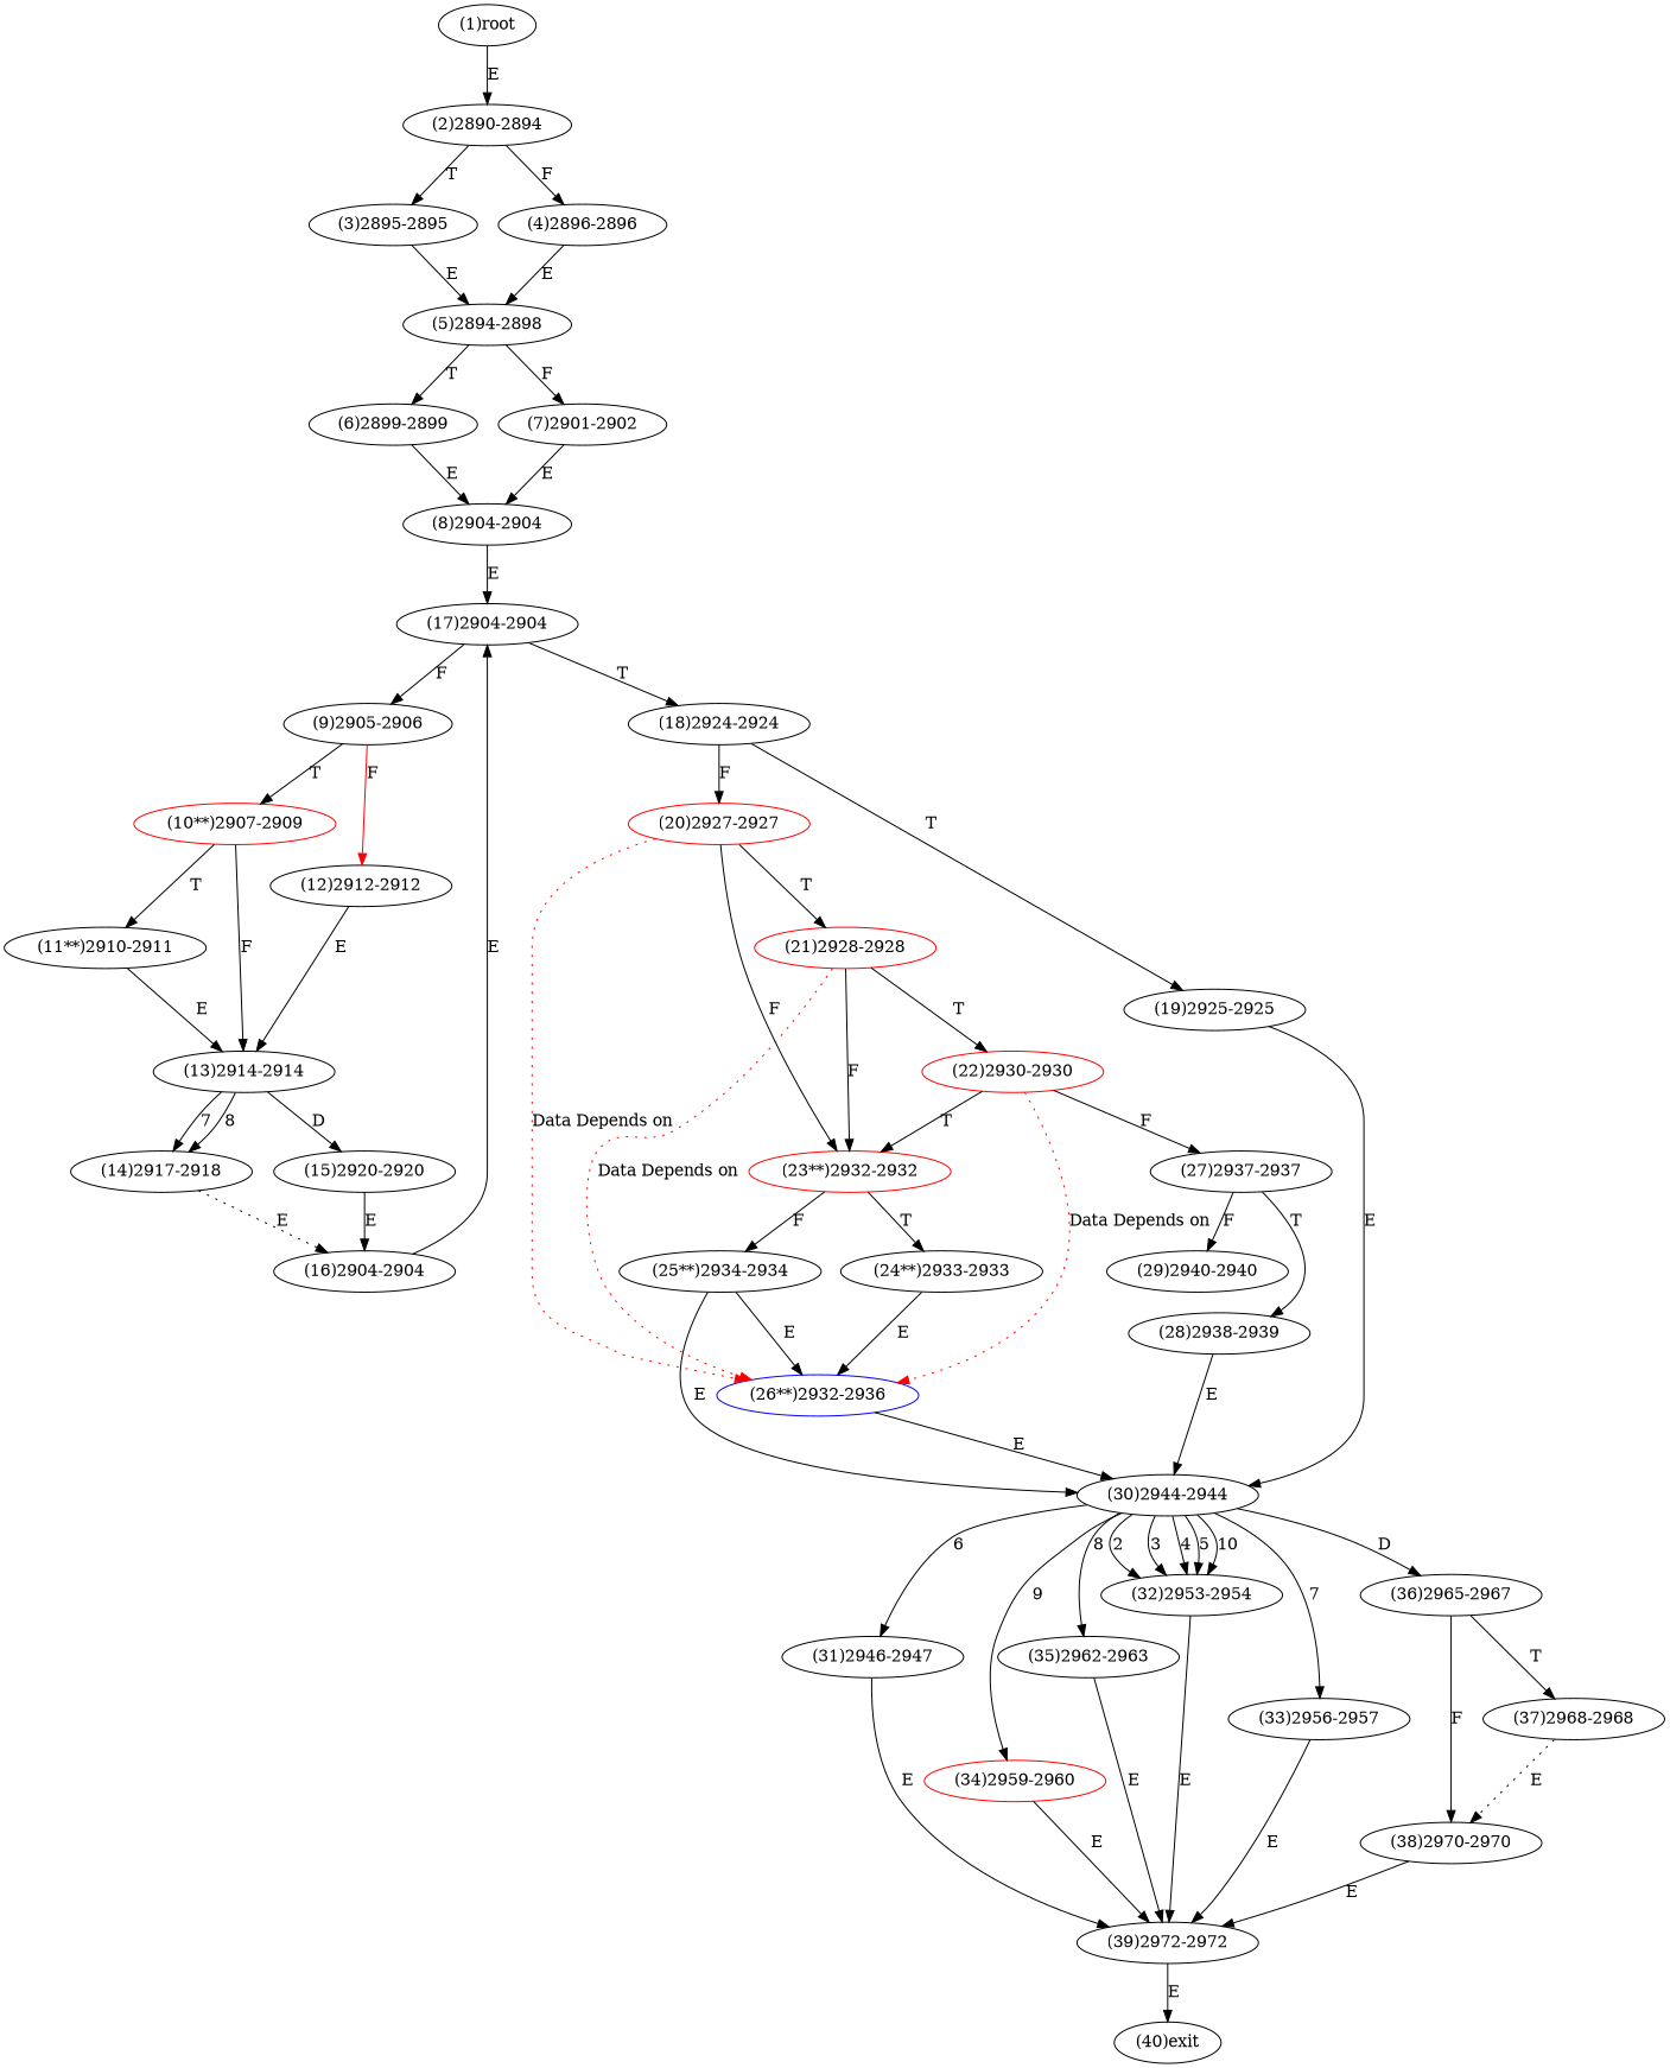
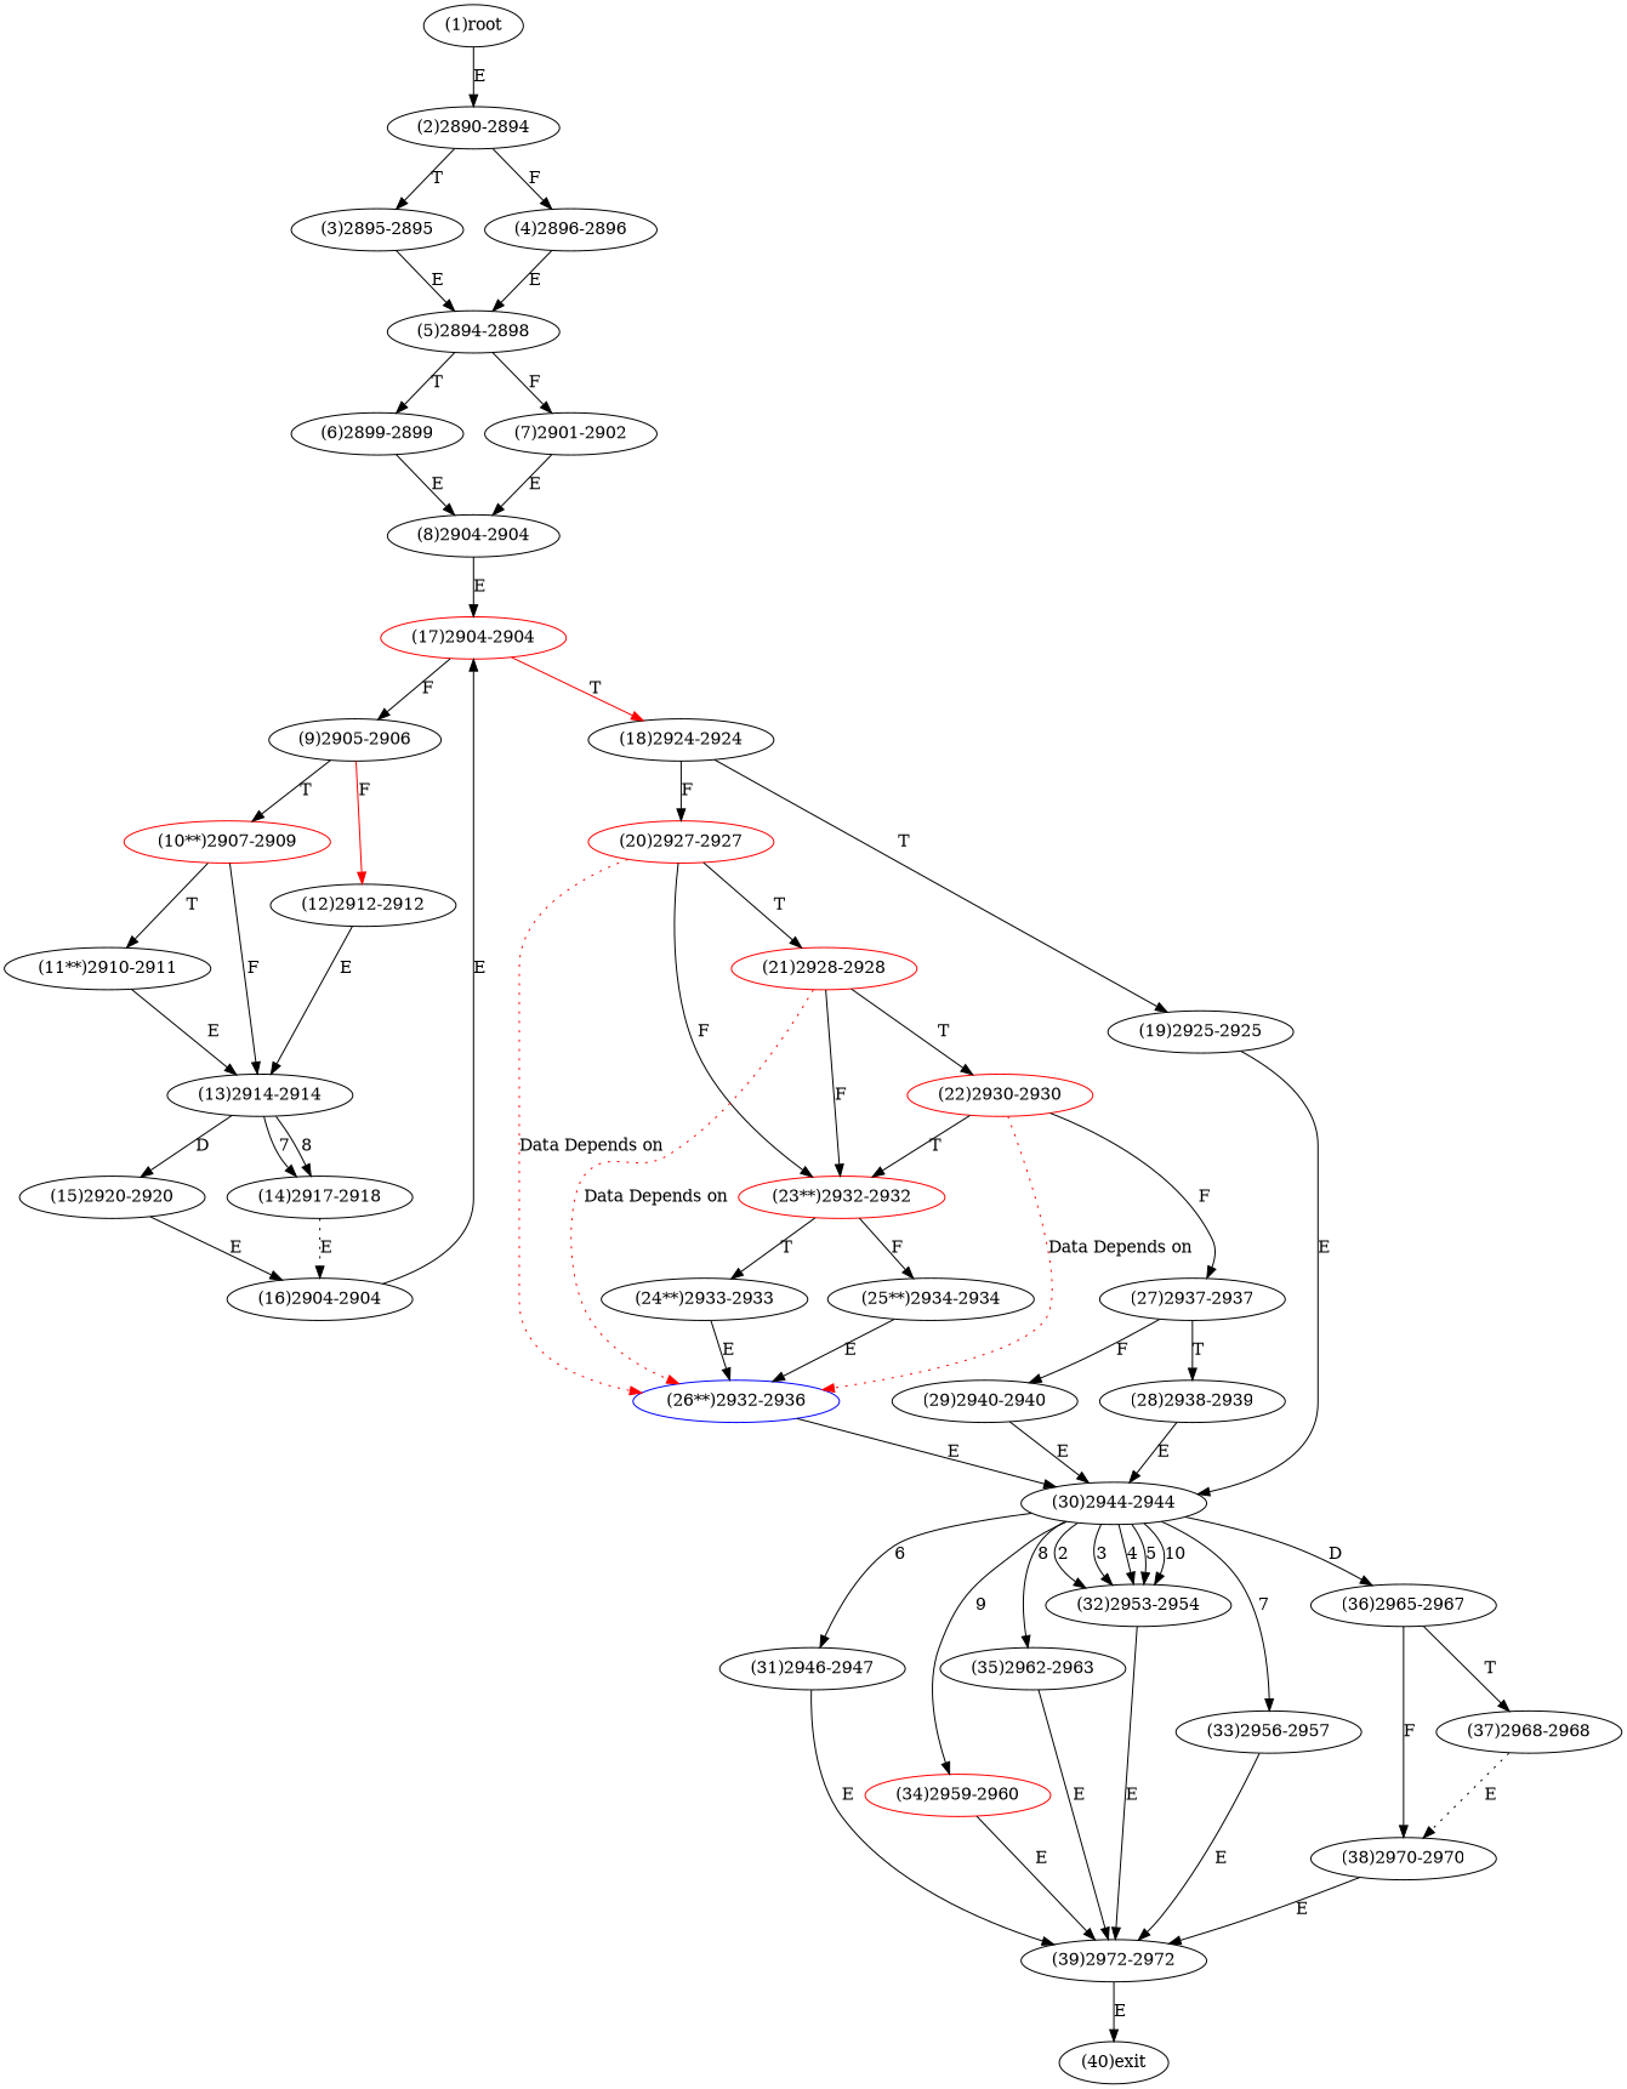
  digraph {
    fontname="DejaVu Serif"
    node [fontname="DejaVu Serif"]
    edge [fontname="DejaVu Serif"]
    n1 [label="(1)root"]
    n2 [label="(2)2890-2894"]
    n3 [label="(3)2895-2895"]
    n4 [label="(4)2896-2896"]
    n5 [label="(5)2894-2898"]
    n6 [label="(6)2899-2899"]
    n7 [label="(7)2901-2902"]
    n8 [label="(8)2904-2904"]
-   n9 [label="(17)2904-2904"]
+   n9 [label="(17)2904-2904" color=red]
    n10 [label="(9)2905-2906"]
    n11 [label="(18)2924-2924"]
    n12 [color=red label="(10**)2907-2909"]
    n13 [label="(12)2912-2912"]
    n14 [label="(11**)2910-2911"]
    n15 [label="(13)2914-2914"]
    n16 [label="(14)2917-2918"]
    n17 [label="(15)2920-2920"]
    n18 [label="(16)2904-2904"]
    n19 [label="(19)2925-2925"]
    n20 [color=red label="(20)2927-2927"]
    n21 [label="(30)2944-2944"]
    n22 [label="(31)2946-2947"]
    n23 [color=red label="(34)2959-2960"]
    n24 [label="(35)2962-2963"]
    n25 [label="(32)2953-2954"]
    n26 [label="(33)2956-2957"]
    n27 [label="(36)2965-2967"]
    n28 [color=red label="(21)2928-2928"]
    n29 [color=red label="(23**)2932-2932"]
    n30 [color=blue label="(26**)2932-2936"]
    n31 [color=red label="(22)2930-2930"]
    n32 [label="(25**)2934-2934"]
    n33 [label="(24**)2933-2933"]
    n34 [label="(27)2937-2937"]
    n35 [label="(29)2940-2940"]
    n36 [label="(28)2938-2939"]
    n37 [label="(39)2972-2972"]
    n38 [label="(40)exit"]
    n39 [label="(38)2970-2970"]
    n40 [label="(37)2968-2968"]
    n1 -> n2 [label=E]
    n2 -> n3 [label=T]
    n2 -> n4 [label=F]
    n3 -> n5 [label=E]
    n4 -> n5 [label=E]
    n5 -> n6 [label=T]
    n5 -> n7 [label=F]
    n6 -> n8 [label=E]
    n7 -> n8 [label=E]
    n8 -> n9 [label=E]
    n9 -> n10 [label=F]
-   n9 -> n11 [label=T]
+   n9 -> n11 [label=T color=red]
    n10 -> n12 [label=T]
    n10 -> n13 [color=red label=F]
    n11 -> n19 [label=T]
    n11 -> n20 [label=F]
    n12 -> n14 [label=T]
    n12 -> n15 [label=F]
    n13 -> n15 [label=E]
    n14 -> n15 [label=E]
    n15 -> n16 [label=7]
    n15 -> n16 [label=8]
    n15 -> n17 [label=D]
    n16 -> n18 [label=E style=dotted]
    n17 -> n18 [label=E]
    n18 -> n9 [label=E]
    n19 -> n21 [label=E]
    n20 -> n28 [label=T]
    n20 -> n29 [label=F]
    n20 -> n30 [color=red label="Data Depends on" style=dotted]
    n21 -> n22 [label=6]
    n21 -> n23 [label=9]
    n21 -> n24 [label=8]
    n21 -> n25 [label=2]
    n21 -> n25 [label=3]
    n21 -> n25 [label=4]
    n21 -> n25 [label=5]
    n21 -> n25 [label=10]
    n21 -> n26 [label=7]
    n21 -> n27 [label=D]
    n22 -> n37 [label=E]
    n23 -> n37 [label=E]
    n24 -> n37 [label=E]
    n25 -> n37 [label=E]
    n26 -> n37 [label=E]
    n27 -> n39 [label=F]
    n27 -> n40 [label=T]
    n28 -> n29 [label=F]
    n28 -> n30 [color=red label="Data Depends on" style=dotted]
    n28 -> n31 [label=T]
    n29 -> n32 [label=F]
    n29 -> n33 [label=T]
    n30 -> n21 [label=E]
    n31 -> n29 [label=T]
    n31 -> n30 [color=red label="Data Depends on" style=dotted]
    n31 -> n34 [label=F]
    n32 -> n30 [label=E]
    n33 -> n30 [label=E]
    n34 -> n35 [label=F]
    n34 -> n36 [label=T]
-   n32 -> n21 [label=E]
+   n35 -> n21 [label=E]
    n36 -> n21 [label=E]
    n37 -> n38 [label=E]
    n39 -> n37 [label=E]
    n40 -> n39 [label=E style=dotted]
  }
